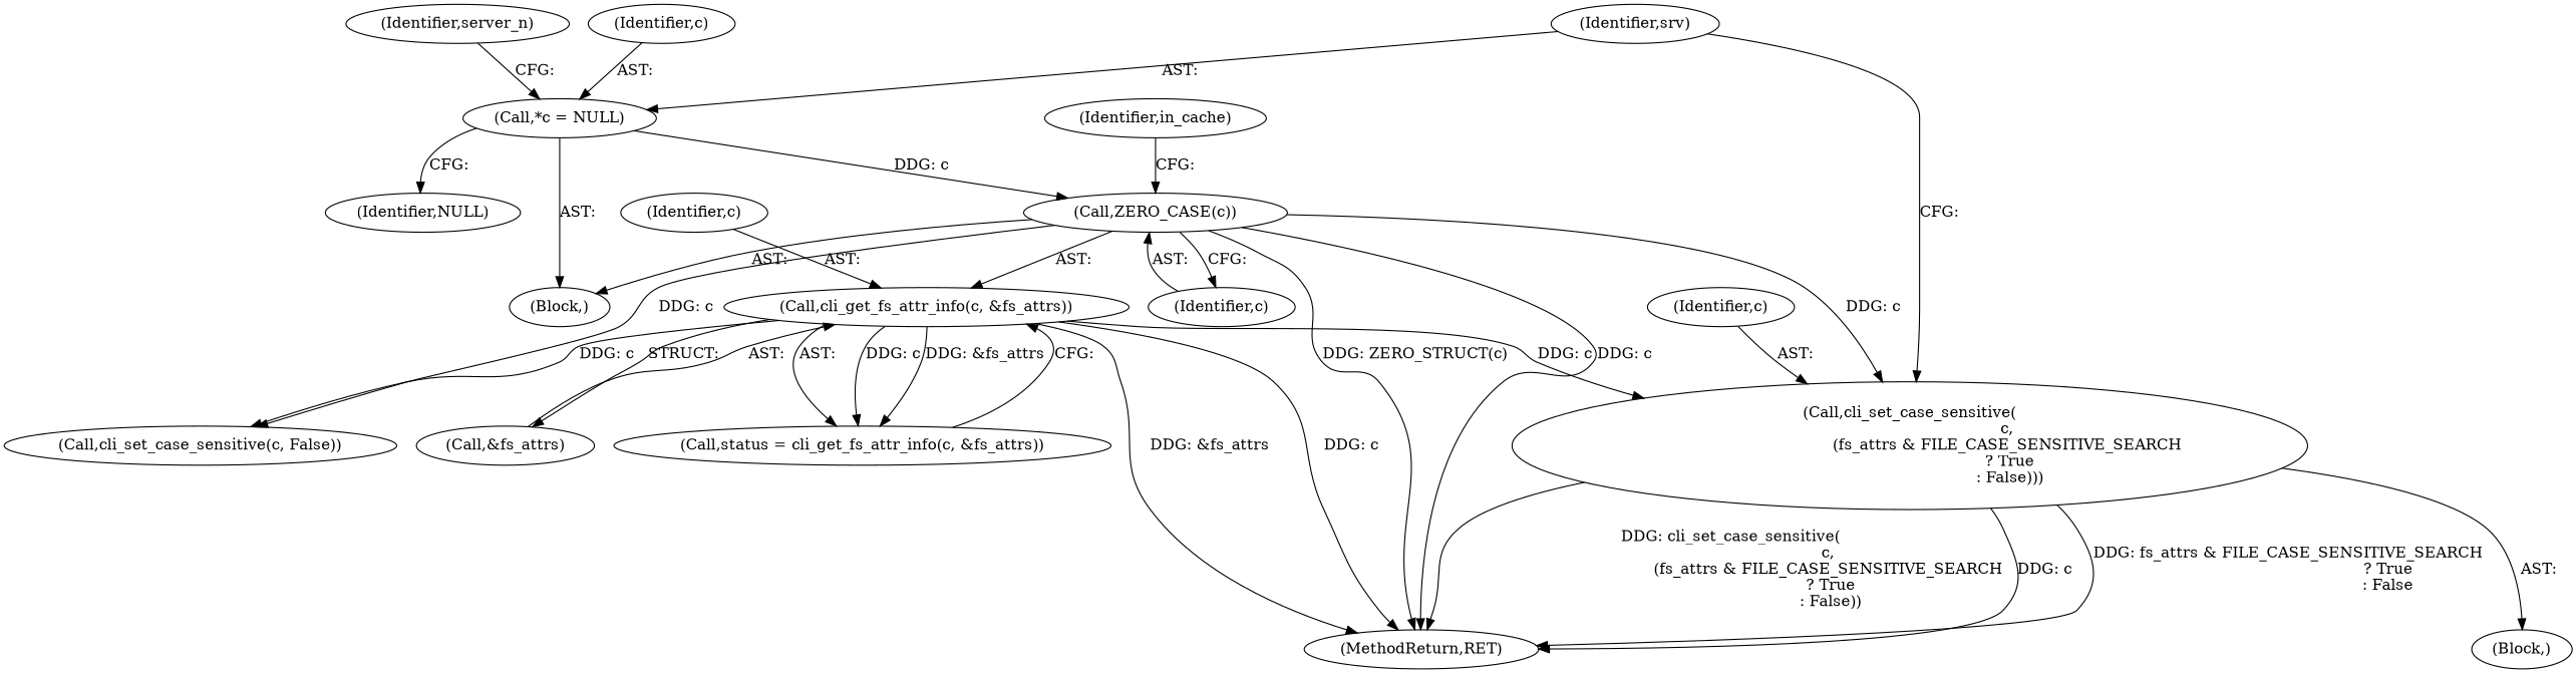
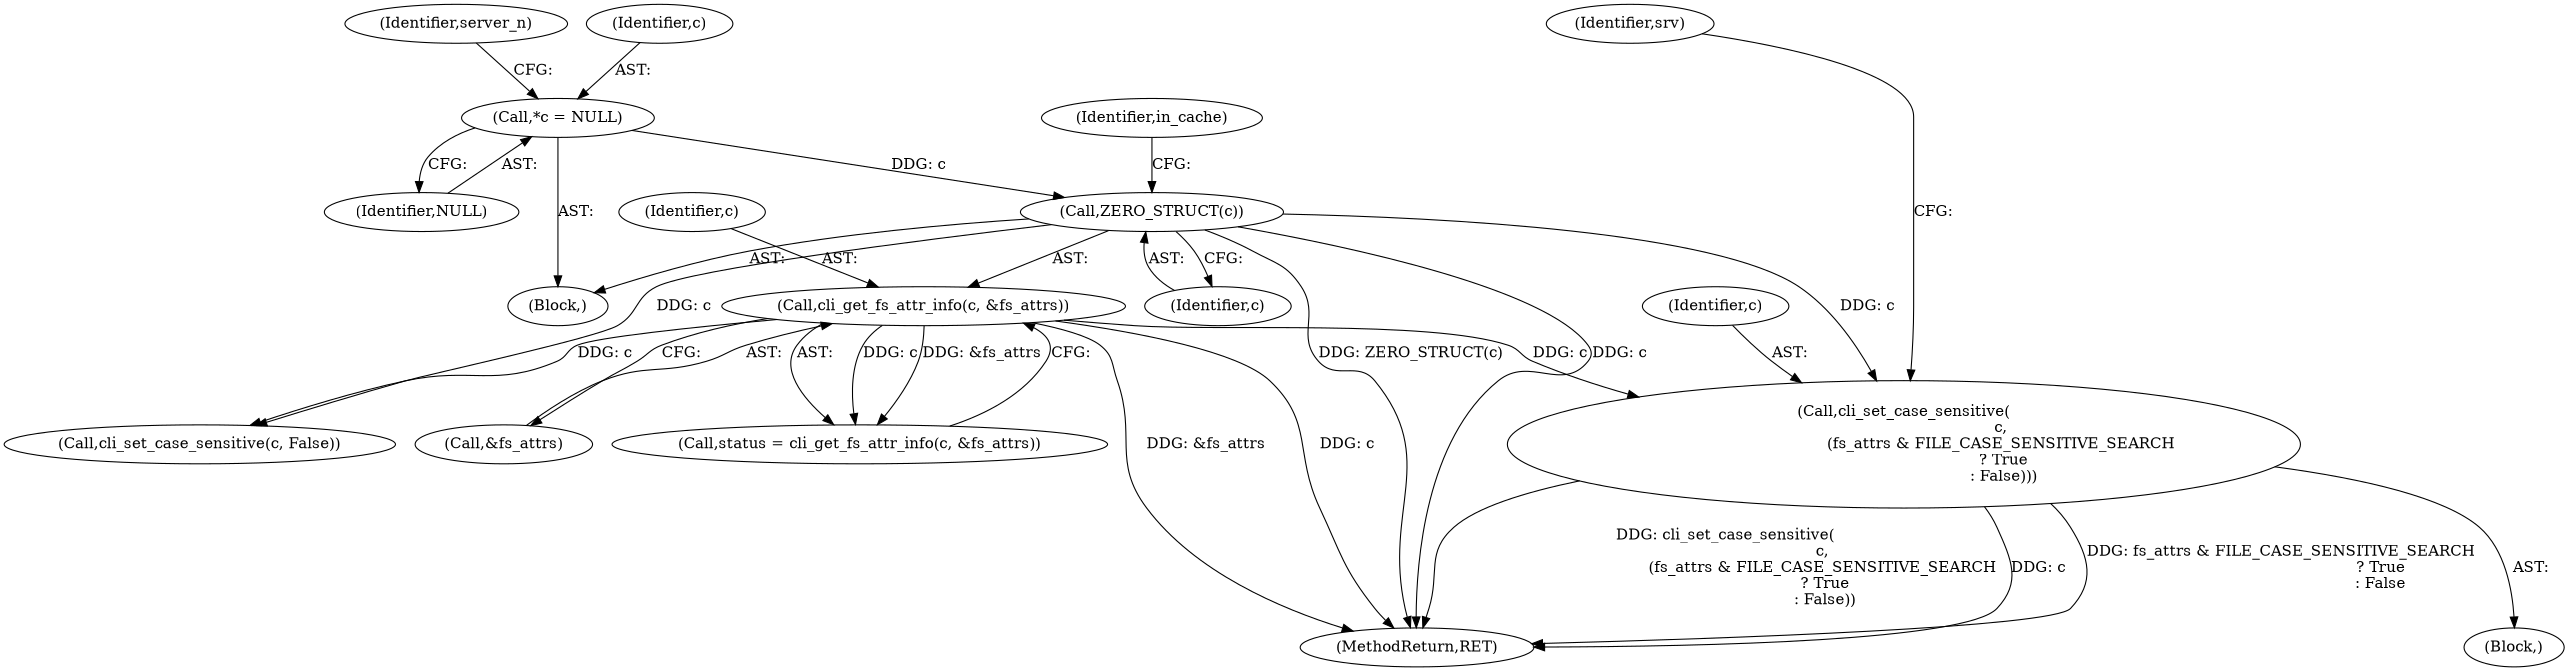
  digraph {
    n1 [label="(Call,cli_set_case_sensitive(\n                                        c,\n                                        (fs_attrs & FILE_CASE_SENSITIVE_SEARCH\n                                         ? True\n                                         : False)))"]
    n2 [label="(MethodReturn,RET)"]
    n3 [label="(Block,)"]
    n4 [label="(Call,cli_get_fs_attr_info(c, &fs_attrs))"]
    n5 [label="(Call,cli_set_case_sensitive(c, False))"]
    n6 [label="(Call,&fs_attrs)"]
    n7 [label="(Call,status = cli_get_fs_attr_info(c, &fs_attrs))"]
-   n8 [label="(Call,ZERO_CASE(c))"]
+   n8 [label="(Call,ZERO_STRUCT(c))"]
    n9 [label="(Identifier,c)"]
    n10 [label="(Block,)"]
    n11 [label="(Call,*c = NULL)"]
    n12 [label="(Identifier,NULL)"]
    n13 [label="(Identifier,c)"]
    n14 [label="(Identifier,c)"]
    n15 [label="(Identifier,in_cache)"]
    n16 [label="(Identifier,server_n)"]
    n17 [label="(Identifier,srv)"]
    n18 [label="(Identifier,c)"]
    n1 -> n2 [label="DDG: cli_set_case_sensitive(\n                                        c,\n                                        (fs_attrs & FILE_CASE_SENSITIVE_SEARCH\n                                         ? True\n                                         : False))"]
    n1 -> n2 [label="DDG: c"]
    n1 -> n2 [label="DDG: fs_attrs & FILE_CASE_SENSITIVE_SEARCH\n                                         ? True\n                                         : False"]
    n1 -> n3 [label="AST: "]
    n4 -> n1 [label="DDG: c"]
    n4 -> n2 [label="DDG: c"]
    n4 -> n2 [label="DDG: &fs_attrs"]
    n4 -> n5 [label="DDG: c"]
-   n4 -> n6 [label="STRUCT: "]
+   n4 -> n6 [label="CFG: "]
    n4 -> n7 [label="AST: "]
    n4 -> n7 [label="DDG: c"]
    n4 -> n7 [label="DDG: &fs_attrs"]
    n6 -> n4 [label="AST: "]
    n7 -> n4 [label="CFG: "]
    n8 -> n1 [label="DDG: c"]
    n8 -> n2 [label="DDG: ZERO_STRUCT(c)"]
    n8 -> n2 [label="DDG: c"]
    n8 -> n4 [label="AST: "]
    n8 -> n5 [label="DDG: c"]
    n8 -> n9 [label="CFG: "]
    n8 -> n10 [label="AST: "]
    n9 -> n8 [label="AST: "]
    n11 -> n8 [label="DDG: c"]
    n11 -> n10 [label="AST: "]
    n11 -> n12 [label="CFG: "]
-   n17 -> n11 [label="AST: "]
+   n12 -> n11 [label="AST: "]
    n13 -> n1 [label="AST: "]
    n14 -> n11 [label="AST: "]
    n15 -> n8 [label="CFG: "]
    n16 -> n11 [label="CFG: "]
    n17 -> n1 [label="CFG: "]
    n18 -> n4 [label="AST: "]
  }
